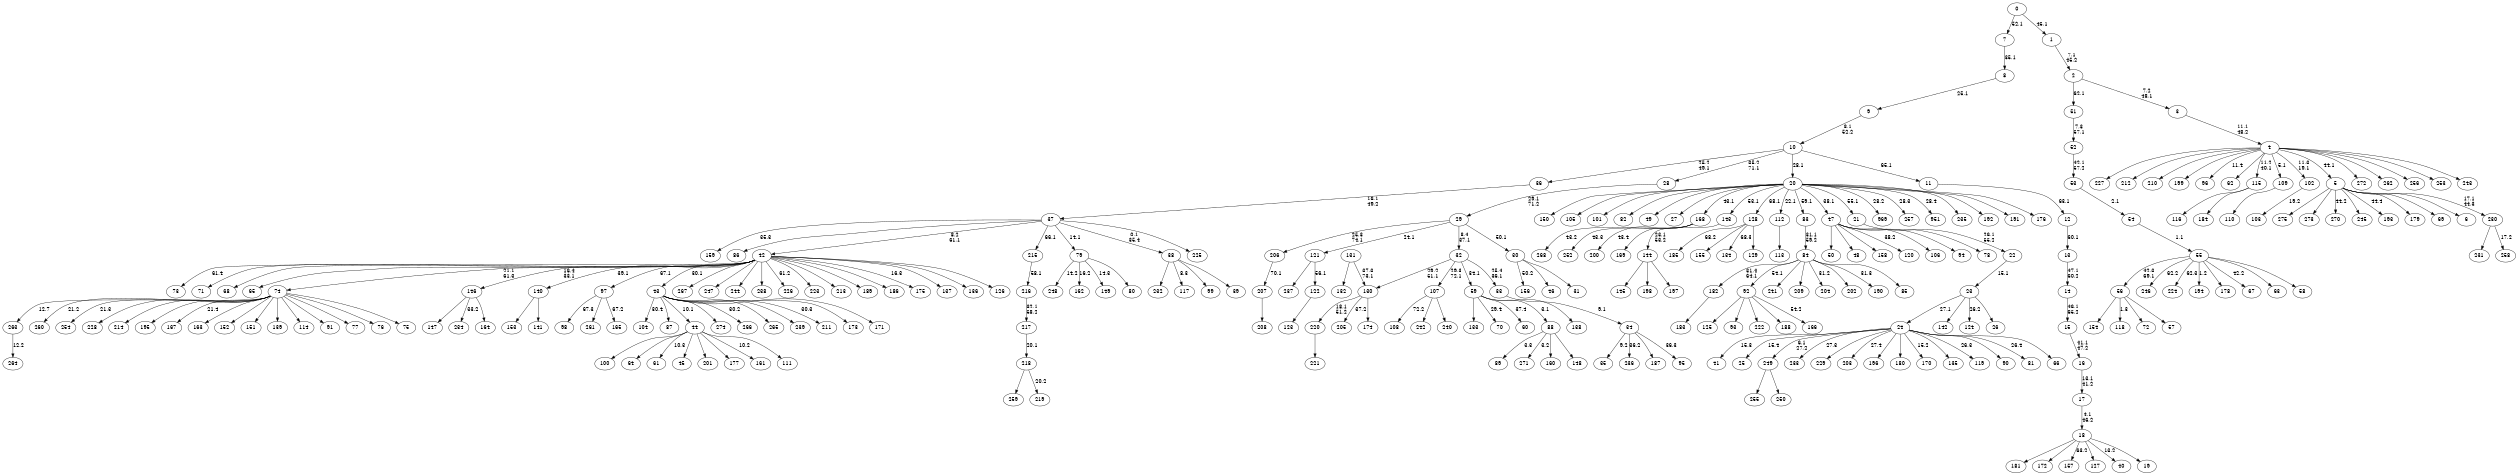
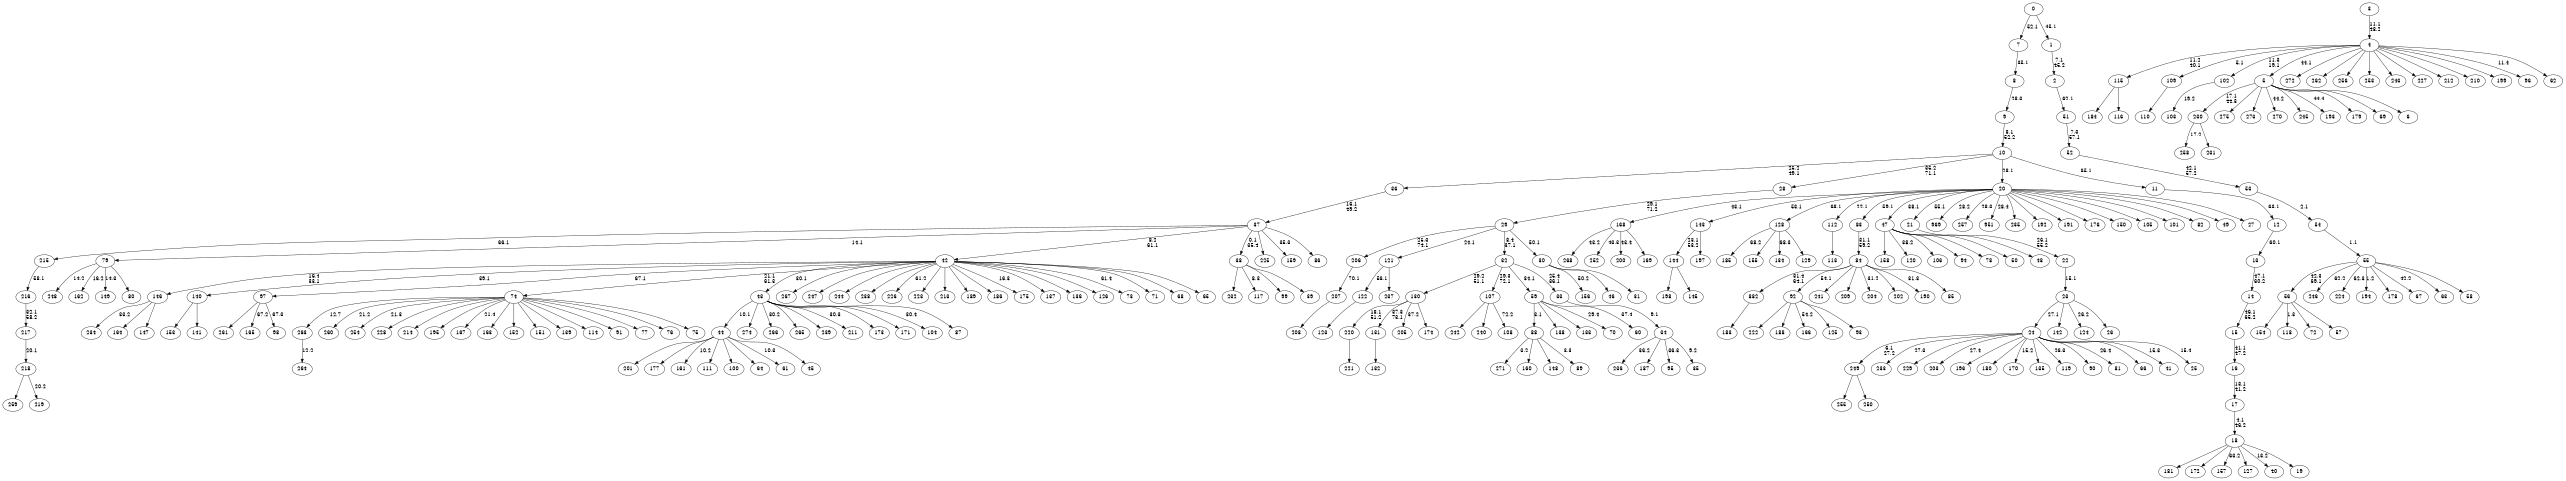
  digraph {
    263
    264
    249
    255
    250
    230
    258
    231
    220
    221
    218
    259
    219
    217
    216
    215
    207
    208
    206
-   182
+   182 [label=882]
    183
    168
    268
    252
    200
    169
    146
    234
    164
    147
    144
    198
    197
    145
    143
    140
    153
    141
    131
    132
    130
    205
    174
    128
    185
    155
    134
    129
    122
    123
    121
    237
    115
    184
    116
    112
    113
    109
    110
    107
    242
    240
    108
    102
    103
    97
    261
    165
    98
    92
    222
    188
    166
    125
    93
    88
    271
    160
    148
    89
    84
    241
    209
    204
    202
    190
    85
    83
    79
    248
    162
    149
    80
    74
    260
    254
    228
    214
    195
    167
    163
    152
    151
    139
    114
    91
    77
    76
    75
    59
    138
    133
    70
    60
    56
    154
    118
    72
    57
    55
    246
    224
    194
    178
    67
    63
    58
    54
    53
    52
    51
    47
    158
    120
    106
    94
    78
    50
    48
    44
    201
    177
    161
    111
    100
    64
    61
    45
    43
    274
    266
    265
    239
    211
    173
    171
    104
    87
    42
    267
    247
    244
    238
    226
    223
    213
    189
    186
    175
    137
    136
    126
    73
    71
    68
    65
    38
    232
    117
    99
    39
    37
    225
    159
    86
    36
    34
    236
    187
    95
    35
    33
    32
    30
    156
    46
    31
    29
    28
    24
    233
    229
    203
    196
    180
    170
    135
    119
    90
    81
    66
    41
    25
    23
    142
    124
    26
    22
    21
    20
    n221 [label=969]
    257
    n223 [label=951]
    235
    192
    191
    176
    150
    105
    101
    82
    49
    27
    18
    181
    172
    157
    127
    40
    19
    17
    16
    15
    14
    13
    12
    11
    10
    9
    8
    7
    5
    275
    273
    270
    245
    193
    179
    69
    6
    4
    272
    262
    256
    253
    243
    227
    212
    210
    199
    96
    62
    3
    2
    1
    0
    263 -> 264 [label="12,2"]
    249 -> 255
    249 -> 250
    230 -> 258 [label="17,2"]
    230 -> 231
    220 -> 221
    218 -> 259
    218 -> 219 [label="20,2"]
    217 -> 218 [label="20,1"]
    216 -> 217 [label="32,1\n58,2"]
    215 -> 216 [label="58,1"]
    207 -> 208
    206 -> 207 [label="70,1"]
    182 -> 183
    168 -> 268 [label="43,2"]
    168 -> 252 [label="43,3"]
    168 -> 200 [label="43,4"]
    168 -> 169
    146 -> 234 [label="33,2"]
    146 -> 164
    146 -> 147
    144 -> 198
-   144 -> 197
+   143 -> 197
    144 -> 145
    143 -> 144 [label="23,1\n53,2"]
    140 -> 153
    140 -> 141
    131 -> 132
    130 -> 220 [label="18,1\n51,2"]
-   131 -> 130 [label="37,3\n73,1"]
+   130 -> 131 [label="37,3\n73,1"]
    130 -> 205 [label="37,2"]
    130 -> 174
    128 -> 185 [label="68,2"]
    128 -> 155
    128 -> 134 [label="68,3"]
    128 -> 129
    122 -> 123
    121 -> 122 [label="56,1"]
    121 -> 237
    115 -> 184
    115 -> 116
    112 -> 113
    109 -> 110
    107 -> 242
    107 -> 240
    107 -> 108 [label="72,2"]
    102 -> 103 [label="19,2"]
    97 -> 261
    97 -> 165 [label="67,2"]
    97 -> 98 [label="67,3"]
    92 -> 222
    92 -> 188
    92 -> 166 [label="54,2"]
    92 -> 125
    92 -> 93
    88 -> 271 [label="3,2"]
    88 -> 160
    88 -> 148
    88 -> 89 [label="3,3"]
    84 -> 182 [label="31,4\n64,1"]
    84 -> 92 [label="54,1"]
    84 -> 241
    84 -> 209
    84 -> 204 [label="31,2"]
    84 -> 202
    84 -> 190 [label="31,3"]
    84 -> 85
    83 -> 84 [label="31,1\n59,2"]
    79 -> 248 [label="14,2"]
    79 -> 162 [label="16,2"]
    79 -> 149 [label="14,3"]
    79 -> 80
    74 -> 263 [label="12,7"]
    74 -> 260 [label="21,2"]
    74 -> 254 [label="21,3"]
    74 -> 228
    74 -> 214
    74 -> 195
    74 -> 167 [label="21,4"]
    74 -> 163
    74 -> 152
    74 -> 151
    74 -> 139
    74 -> 114
    74 -> 91
    74 -> 77
    74 -> 76
    74 -> 75
    59 -> 88 [label="3,1"]
    59 -> 138
    59 -> 133
    59 -> 70 [label="29,4"]
    59 -> 60 [label="37,4"]
    56 -> 154
    56 -> 118 [label="1,3"]
    56 -> 72
    56 -> 57
    55 -> 56 [label="42,3\n69,1"]
    55 -> 246 [label="62,2"]
    55 -> 224 [label="62,3"]
    55 -> 194 [label="1,2"]
    55 -> 178
    55 -> 67 [label="42,2"]
    55 -> 63
    55 -> 58
    54 -> 55 [label="1,1"]
    53 -> 54 [label="2,1"]
    52 -> 53 [label="42,1\n57,2"]
    51 -> 52 [label="7,3\n57,1"]
    47 -> 158
    47 -> 120 [label="38,2"]
    47 -> 106
    47 -> 94
    47 -> 78
    47 -> 50
    47 -> 48
    44 -> 201
    44 -> 177
    44 -> 161 [label="10,2"]
    44 -> 111
    44 -> 100
    44 -> 64
    44 -> 61 [label="10,3"]
    44 -> 45
    43 -> 44 [label="10,1"]
    43 -> 274
    43 -> 266 [label="30,2"]
    43 -> 265
    43 -> 239
    43 -> 211 [label="30,3"]
    43 -> 173
    43 -> 171
    43 -> 104 [label="30,4"]
    43 -> 87
    42 -> 146 [label="16,4\n33,1"]
    42 -> 140 [label="39,1"]
    42 -> 97 [label="67,1"]
    42 -> 74 [label="21,1\n61,3"]
    42 -> 43 [label="30,1"]
    42 -> 267
    42 -> 247
    42 -> 244
    42 -> 238
    42 -> 226 [label="61,2"]
    42 -> 223
    42 -> 213
    42 -> 189
    42 -> 186
    42 -> 175 [label="16,3"]
    42 -> 137
    42 -> 136
    42 -> 126
    42 -> 73 [label="61,4"]
    42 -> 71
    42 -> 68
    42 -> 65
    38 -> 232
    38 -> 117 [label="8,3"]
    38 -> 99
    38 -> 39
    37 -> 215 [label="66,1"]
    37 -> 79 [label="14,1"]
    37 -> 42 [label="8,2\n61,1"]
    37 -> 38 [label="0,1\n35,4"]
    37 -> 225
    37 -> 159 [label="35,3"]
    37 -> 86
    36 -> 37 [label="16,1\n49,2"]
    34 -> 236 [label="36,2"]
    34 -> 187
    34 -> 95 [label="36,3"]
    34 -> 35 [label="9,2"]
    33 -> 34 [label="9,1"]
    32 -> 130 [label="29,2\n51,1"]
    32 -> 107 [label="29,3\n72,1"]
    32 -> 59 [label="34,1"]
    32 -> 33 [label="25,4\n36,1"]
    30 -> 156 [label="50,2"]
    30 -> 46
    30 -> 31
    29 -> 206 [label="25,3\n74,1"]
    29 -> 121 [label="24,1"]
    29 -> 32 [label="8,4\n37,1"]
    29 -> 30 [label="50,1"]
    28 -> 29 [label="29,1\n71,2"]
    24 -> 249 [label="6,1\n27,2"]
    24 -> 233 [label="27,3"]
    24 -> 229
    24 -> 203 [label="27,4"]
    24 -> 196
    24 -> 180
    24 -> 170 [label="15,2"]
    24 -> 135
    24 -> 119 [label="26,3"]
    24 -> 90
    24 -> 81 [label="26,4"]
    24 -> 66
    24 -> 41 [label="15,3"]
    24 -> 25 [label="15,4"]
    23 -> 24 [label="27,1"]
    23 -> 142
    23 -> 124 [label="26,2"]
    23 -> 26
    22 -> 23 [label="15,1"]
    21 -> 22 [label="26,1\n55,2"]
    20 -> 168 [label="43,1"]
    20 -> 143 [label="53,1"]
    20 -> 128 [label="68,1"]
    20 -> 112 [label="22,1"]
    20 -> 83 [label="59,1"]
    20 -> 47 [label="38,1"]
    20 -> 21 [label="55,1"]
    20 -> n221 [label="28,2"]
    20 -> 257 [label="28,3"]
    20 -> n223 [label="28,4"]
    20 -> 235
    20 -> 192
    20 -> 191
    20 -> 176
    20 -> 150
    20 -> 105
    20 -> 101
    20 -> 82
    20 -> 49
    20 -> 27
    18 -> 181
    18 -> 172
    18 -> 157 [label="63,2"]
    18 -> 127
    18 -> 40 [label="13,2"]
    18 -> 19
    17 -> 18 [label="4,1\n46,2"]
    16 -> 17 [label="13,1\n41,2"]
    15 -> 16 [label="41,1\n47,2"]
    14 -> 15 [label="46,1\n65,2"]
    13 -> 14 [label="47,1\n60,2"]
    12 -> 13 [label="60,1"]
    11 -> 12 [label="63,1"]
    10 -> 36 [label="25,2\n49,1"]
    10 -> 28 [label="35,2\n71,1"]
    10 -> 20 [label="28,1"]
    10 -> 11 [label="65,1"]
    9 -> 10 [label="8,1\n52,2"]
-   8 -> 9 [label="25,1"]
+   8 -> 9 [label="28,3"]
    7 -> 8 [label="35,1"]
    5 -> 230 [label="17,1\n44,3"]
    5 -> 275
    5 -> 273
    5 -> 270 [label="44,2"]
    5 -> 245
    5 -> 193 [label="44,4"]
    5 -> 179
    5 -> 69
    5 -> 6
    4 -> 115 [label="11,2\n40,1"]
    4 -> 109 [label="5,1"]
    4 -> 102 [label="11,3\n19,1"]
    4 -> 5 [label="44,1"]
    4 -> 272
    4 -> 262
    4 -> 256
    4 -> 253
    4 -> 243
    4 -> 227
    4 -> 212
    4 -> 210
    4 -> 199
    4 -> 96 [label="11,4"]
    4 -> 62
    3 -> 4 [label="11,1\n48,2"]
    2 -> 51 [label="62,1"]
-   2 -> 3 [label="7,2\n48,1"]
    1 -> 2 [label="7,1\n45,2"]
    0 -> 7 [label="52,1"]
    0 -> 1 [label="45,1"]
  }
